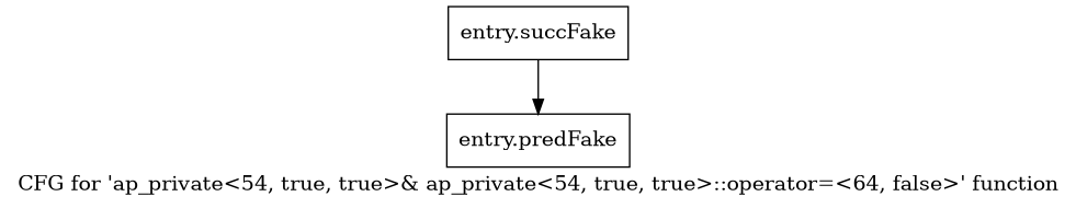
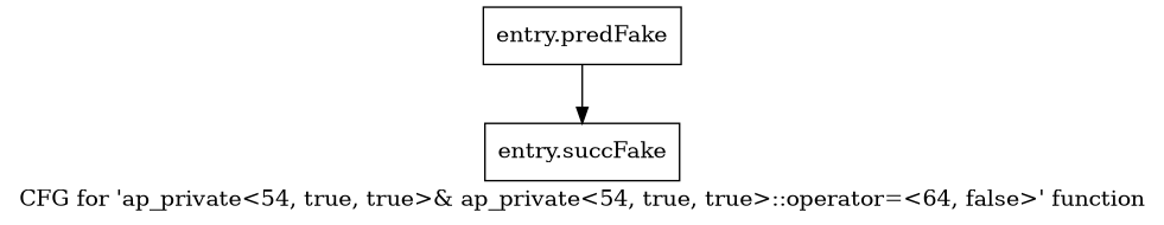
  digraph {
    label="CFG for 'ap_private\<54, true, true\>& ap_private\<54, true, true\>::operator=\<64, false\>' function"
    node [shape=record]
    n1 [label="{entry.predFake}"]
    n2 [filename="/tools/Xilinx/Vitis_HLS/2022.1/include/etc/ap_private.h" label="{entry.succFake}" linenumber=1549]
-   n2 -> n1 [execusionnum=3200 filename="/tools/Xilinx/Vitis_HLS/2022.1/include/etc/ap_private.h"]
+   n1 -> n2 [execusionnum=3200 filename="/tools/Xilinx/Vitis_HLS/2022.1/include/etc/ap_private.h"]
  }
